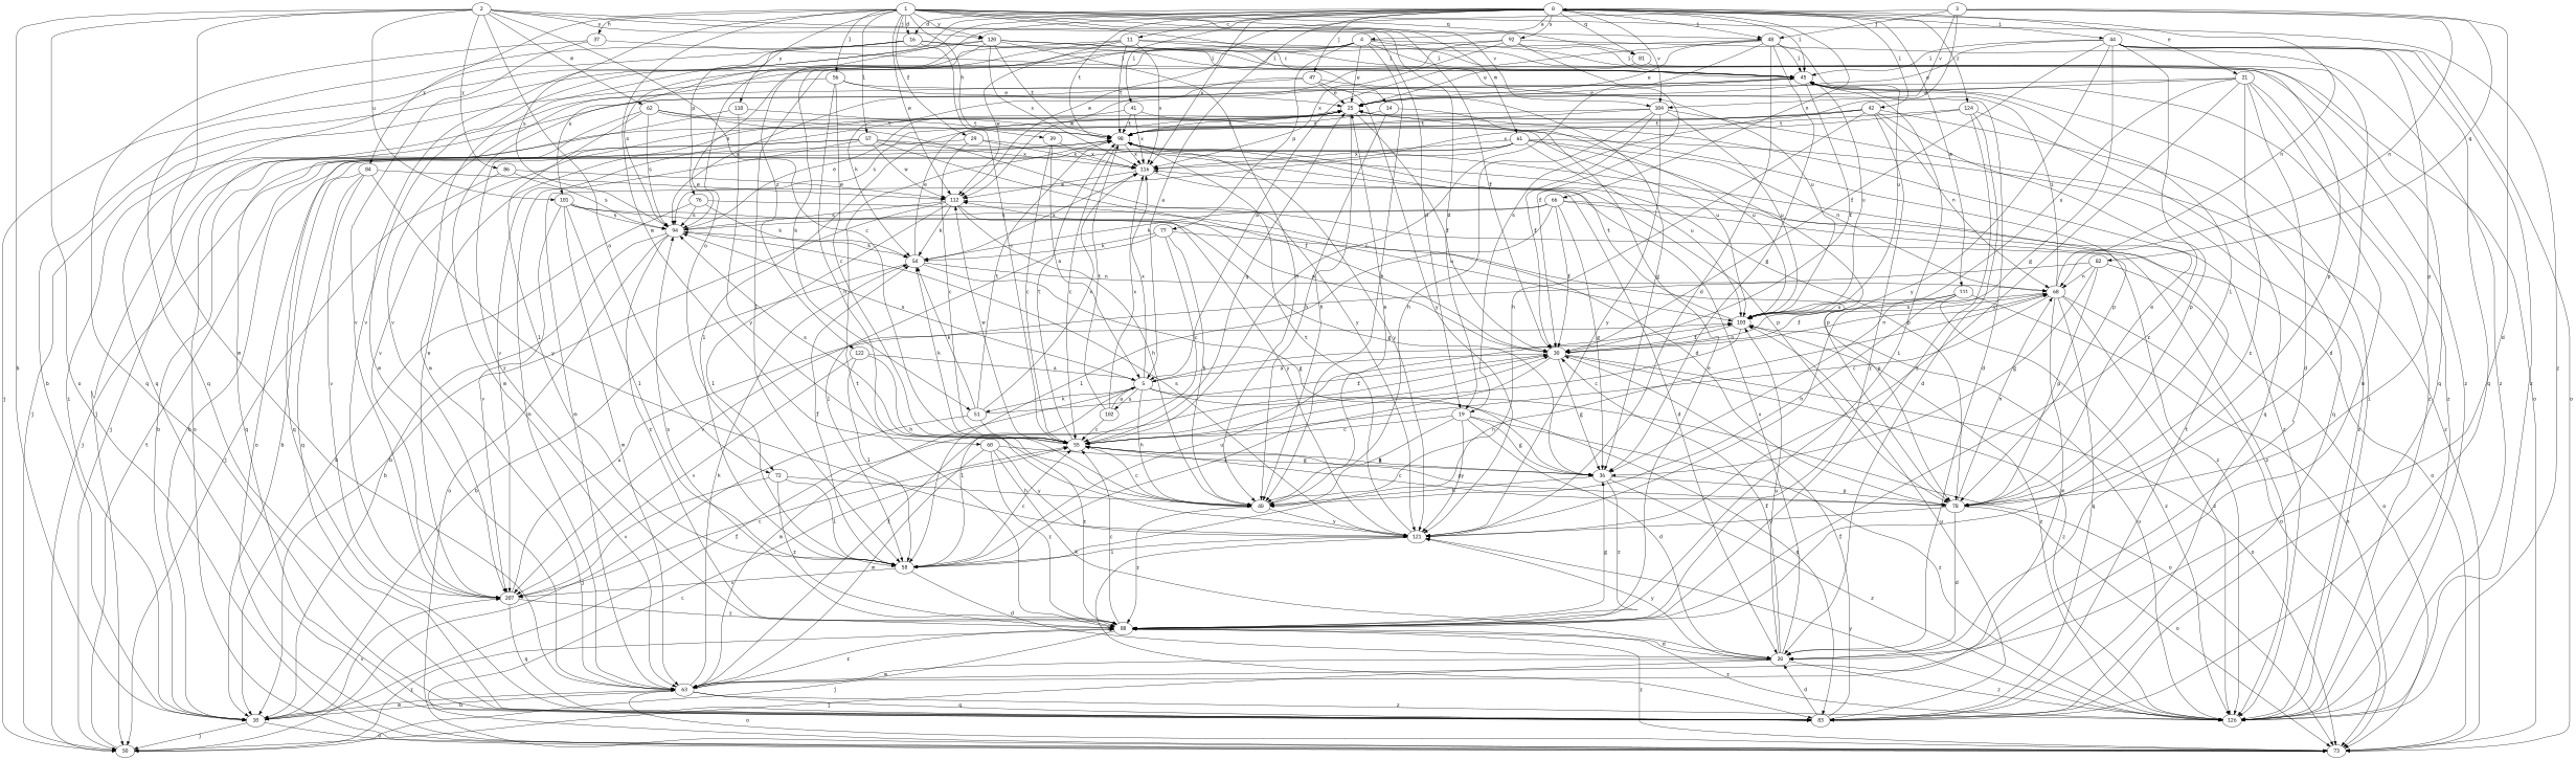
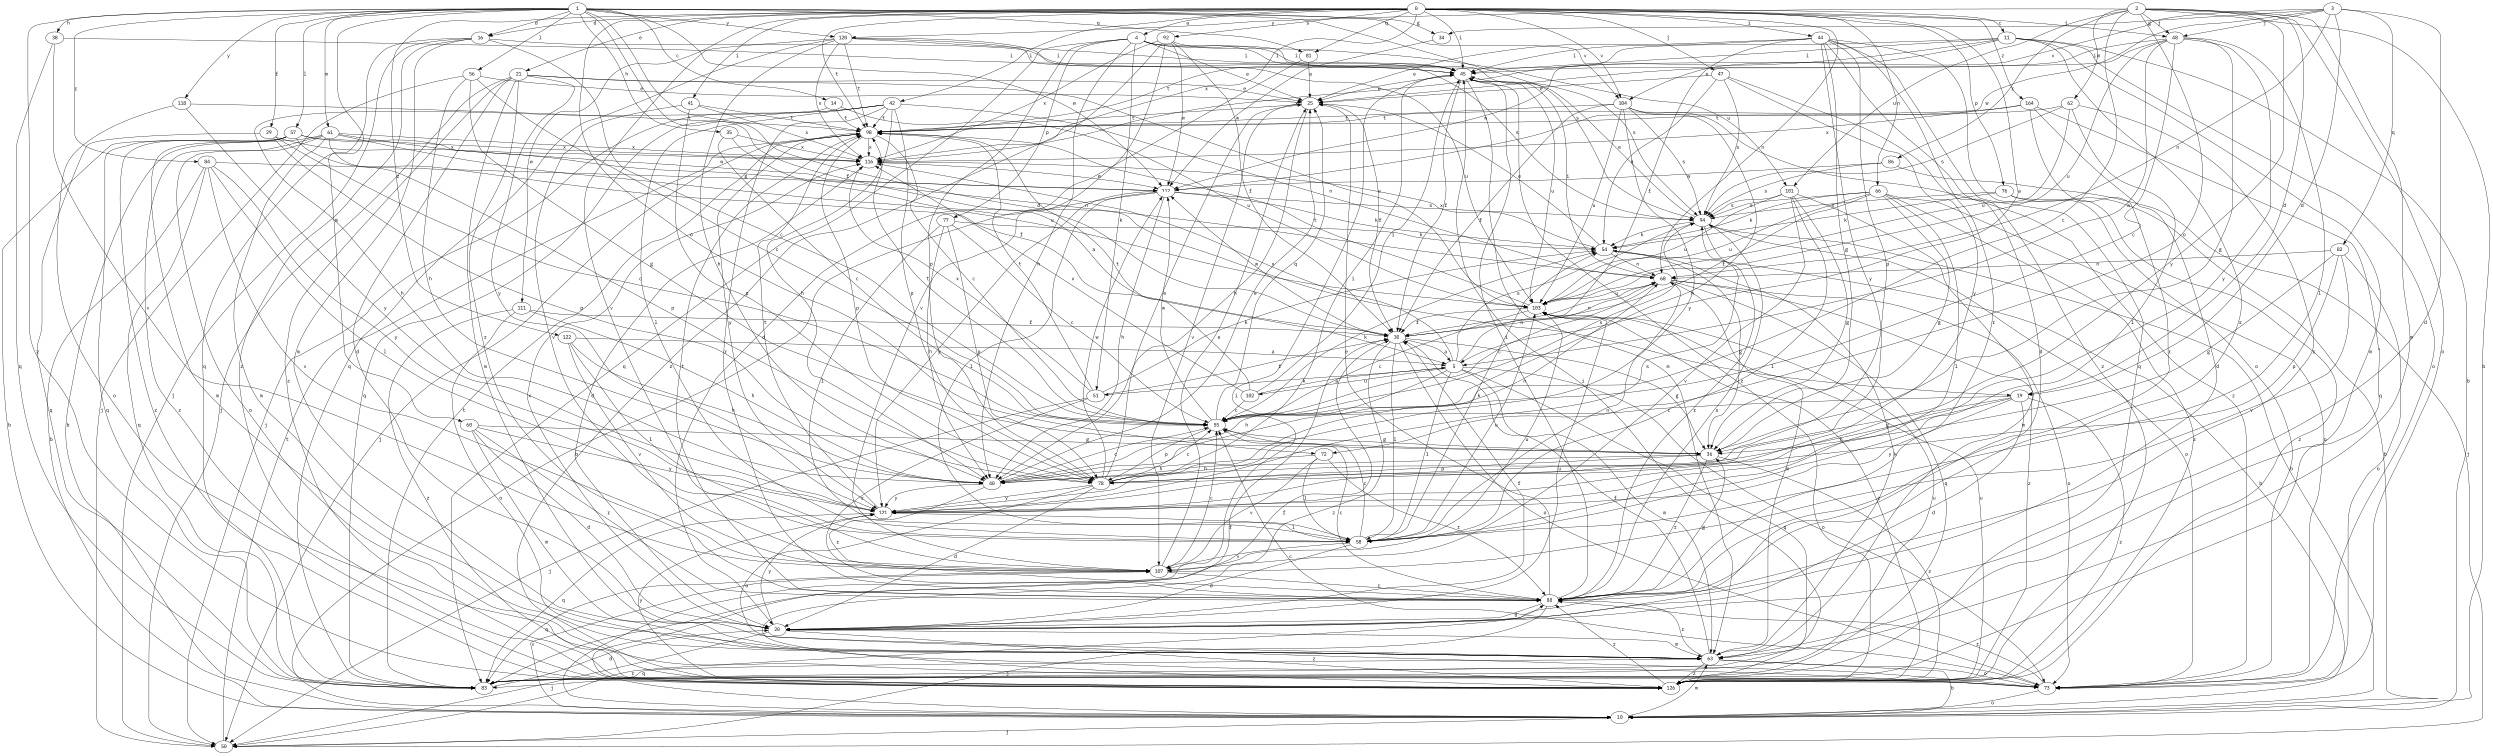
  strict digraph {
    fontname="IBM Plex Mono"
    node [fontname="IBM Plex Mono"]
    edge [fontname="IBM Plex Mono"]
    0
    4
    5
    11
    16
    21
    41
    42
    44
    45
    47
    48
    66
    68
    72
    76
    81
    92
    98
    104
    111
    116
    122
-   124
+   124 [label=164]
    94
    101
    25
    40
    51
    77
    78
    83
    63
    73
    58
    102
    112
    10
    88
    126
    n41 [label=55]
    50
    121
    20
    103
-   107 [label=207]
+   107
    30
    36
    54
    1
    14
    19
    29
-   37
-   39
+   34
+   37 [label=38]
+   39 [label=35]
    56
    57
    60
    61
    84
    118
    120
    2
    62
    86
    3
    82
    0 -> 4 [label=a]
    0 -> 5 [label=a]
    0 -> 11 [label=c]
    0 -> 16 [label=d]
    0 -> 21 [label=e]
    0 -> 41 [label=i]
    0 -> 42 [label=i]
    0 -> 44 [label=i]
    0 -> 45 [label=i]
    0 -> 47 [label=j]
    0 -> 48 [label=j]
    0 -> 66 [label=n]
-   68 -> 0 [label=n]
+   0 -> 68 [label=n]
    0 -> 72 [label=o]
    0 -> 76 [label=p]
    0 -> 81 [label=q]
    0 -> 92 [label=s]
    0 -> 98 [label=t]
    0 -> 104 [label=v]
    0 -> 111 [label=w]
    0 -> 116 [label=x]
    0 -> 122 [label=z]
    0 -> 124 [label=z]
    4 -> 45 [label=i]
    4 -> 94 [label=s]
    4 -> 101 [label=u]
    4 -> 25 [label=e]
    4 -> 40 [label=h]
    4 -> 51 [label=k]
    4 -> 77 [label=p]
    4 -> 78 [label=p]
    4 -> 83 [label=q]
    5 -> 68 [label=n]
    5 -> 116 [label=x]
    5 -> 94 [label=s]
    5 -> 40 [label=h]
    5 -> 51 [label=k]
    5 -> 83 [label=q]
    5 -> 63 [label=m]
    5 -> 73 [label=o]
    5 -> 58 [label=l]
    5 -> 102 [label=u]
    11 -> 45 [label=i]
    11 -> 98 [label=t]
    11 -> 116 [label=x]
    11 -> 63 [label=m]
    11 -> 73 [label=o]
    11 -> 112 [label=w]
    11 -> 10 [label=b]
+   11 -> 88 [label=r]
    16 -> 45 [label=i]
    16 -> 83 [label=q]
    16 -> 63 [label=m]
    16 -> 126 [label=z]
    16 -> n41 [label=c]
    16 -> 50 [label=j]
    21 -> 25 [label=e]
    21 -> 63 [label=m]
    21 -> 88 [label=r]
    21 -> 126 [label=z]
    21 -> 50 [label=j]
    21 -> 121 [label=y]
    21 -> 20 [label=d]
    21 -> 103 [label=u]
    41 -> 98 [label=t]
    41 -> 116 [label=x]
    41 -> 78 [label=p]
    41 -> 107 [label=v]
    42 -> 68 [label=n]
    42 -> 98 [label=t]
    42 -> 40 [label=h]
    42 -> 78 [label=p]
    42 -> 83 [label=q]
    42 -> 58 [label=l]
    42 -> 88 [label=r]
    42 -> 50 [label=j]
    44 -> 45 [label=i]
    44 -> 25 [label=e]
    44 -> 78 [label=p]
    44 -> 83 [label=q]
    44 -> 73 [label=o]
    44 -> 88 [label=r]
    44 -> 126 [label=z]
    44 -> 121 [label=y]
    44 -> 30 [label=f]
    44 -> 36 [label=g]
    45 -> 25 [label=e]
    45 -> 63 [label=m]
    45 -> 126 [label=z]
    45 -> 103 [label=u]
    45 -> 30 [label=f]
    47 -> 94 [label=s]
    47 -> 25 [label=e]
    47 -> 121 [label=y]
    47 -> 20 [label=d]
    47 -> 54 [label=k]
    48 -> 5 [label=a]
    48 -> 45 [label=i]
    48 -> 25 [label=e]
    48 -> 58 [label=l]
    48 -> n41 [label=c]
-   48 -> 121 [label=d]
+   48 -> 121 [label=y]
    48 -> 103 [label=u]
    48 -> 36 [label=g]
    66 -> 94 [label=s]
    66 -> 73 [label=o]
    66 -> 58 [label=l]
    66 -> 126 [label=z]
    66 -> 30 [label=f]
    66 -> 36 [label=g]
    66 -> 54 [label=k]
    68 -> 45 [label=i]
    68 -> 83 [label=q]
    68 -> 63 [label=m]
    68 -> 73 [label=o]
    68 -> 126 [label=z]
    68 -> n41 [label=c]
    68 -> 103 [label=u]
    72 -> 40 [label=h]
    72 -> 58 [label=l]
    72 -> 88 [label=r]
    72 -> 107 [label=v]
    76 -> 94 [label=s]
    76 -> 10 [label=b]
    76 -> 126 [label=z]
    76 -> 54 [label=k]
    81 -> 25 [label=e]
    81 -> 20 [label=d]
    92 -> 45 [label=i]
    92 -> 116 [label=x]
    92 -> 112 [label=w]
    92 -> 126 [label=z]
    92 -> 107 [label=v]
    92 -> 30 [label=f]
    98 -> 116 [label=x]
    98 -> 78 [label=p]
    98 -> n41 [label=c]
    98 -> 50 [label=j]
    98 -> 121 [label=y]
    104 -> 98 [label=t]
    104 -> 94 [label=s]
    104 -> 40 [label=h]
    104 -> 73 [label=z]
    104 -> 121 [label=y]
    104 -> 103 [label=u]
    104 -> 30 [label=f]
    111 -> 40 [label=h]
    111 -> 73 [label=o]
    111 -> 126 [label=z]
-   111 -> 103 [label=u]
+   66 -> 103 [label=u]
    111 -> 30 [label=f]
    116 -> 112 [label=w]
    116 -> 20 [label=d]
    122 -> 5 [label=a]
    122 -> 40 [label=h]
    122 -> 58 [label=l]
    122 -> 107 [label=v]
    124 -> 98 [label=t]
    124 -> 116 [label=x]
    124 -> 83 [label=q]
    124 -> 88 [label=r]
    124 -> 20 [label=d]
-   94 -> 25 [label=e]
+   94 -> 45 [label=e]
    94 -> 73 [label=o]
    94 -> 10 [label=b]
    94 -> 88 [label=r]
    94 -> 54 [label=k]
    101 -> 94 [label=s]
    101 -> 63 [label=m]
    101 -> 58 [label=l]
    101 -> 103 [label=u]
    101 -> 107 [label=v]
    101 -> 36 [label=g]
    25 -> 98 [label=t]
    25 -> 40 [label=h]
    25 -> 107 [label=v]
    25 -> 30 [label=f]
    40 -> 25 [label=e]
    40 -> 88 [label=r]
    40 -> n41 [label=c]
    40 -> 121 [label=y]
    51 -> 98 [label=t]
    51 -> 116 [label=x]
    51 -> 88 [label=r]
    51 -> 50 [label=j]
    51 -> 30 [label=f]
    51 -> 54 [label=k]
    77 -> 40 [label=h]
    77 -> 78 [label=p]
    77 -> 58 [label=l]
    77 -> n41 [label=c]
    77 -> 54 [label=k]
    78 -> 45 [label=i]
    78 -> 68 [label=n]
    78 -> 25 [label=e]
    78 -> 73 [label=o]
-   78 -> 112 [label=d]
+   78 -> 112 [label=w]
    78 -> n41 [label=c]
    78 -> 121 [label=y]
    78 -> 20 [label=d]
    83 -> 98 [label=t]
    83 -> 20 [label=d]
    83 -> 103 [label=u]
    83 -> 30 [label=f]
    63 -> 83 [label=q]
    63 -> 73 [label=o]
    63 -> 10 [label=b]
    63 -> 88 [label=r]
    63 -> 126 [label=z]
    63 -> 30 [label=f]
    63 -> 54 [label=k]
    73 -> 88 [label=r]
    73 -> n41 [label=c]
    58 -> 68 [label=n]
    58 -> n41 [label=c]
    58 -> 20 [label=d]
    58 -> 103 [label=u]
    58 -> 107 [label=v]
-   58 -> 54 [label=f]
+   58 -> 54 [label=k]
    102 -> 5 [label=a]
+   102 -> 45 [label=i]
    102 -> 98 [label=t]
    102 -> 116 [label=x]
    102 -> n41 [label=c]
    112 -> 94 [label=s]
    112 -> 40 [label=h]
    112 -> 58 [label=l]
    112 -> 10 [label=b]
    112 -> 121 [label=y]
    112 -> 54 [label=k]
    10 -> 45 [label=i]
    10 -> 63 [label=m]
-   10 -> 73 [label=o]
+   73 -> 10 [label=o]
    10 -> 50 [label=j]
    10 -> 107 [label=v]
    10 -> 30 [label=f]
    88 -> 45 [label=i]
    88 -> 98 [label=t]
    88 -> 94 [label=s]
    88 -> 25 [label=e]
    88 -> n41 [label=c]
    88 -> 50 [label=j]
    88 -> 20 [label=d]
    88 -> 36 [label=g]
    126 -> 45 [label=i]
    126 -> 88 [label=r]
    126 -> 121 [label=y]
    126 -> 103 [label=u]
    n41 -> 98 [label=t]
    n41 -> 94 [label=s]
    n41 -> 25 [label=q]
    n41 -> 78 [label=p]
    n41 -> 112 [label=w]
    n41 -> 36 [label=g]
    n41 -> 54 [label=k]
    50 -> 98 [label=t]
    50 -> 88 [label=r]
    121 -> 98 [label=t]
    121 -> 94 [label=s]
    121 -> 83 [label=q]
    121 -> 58 [label=l]
    20 -> 116 [label=x]
    20 -> 63 [label=m]
    20 -> 126 [label=z]
    20 -> 50 [label=j]
    20 -> 121 [label=y]
    20 -> 103 [label=u]
    20 -> 30 [label=f]
    103 -> 98 [label=t]
    103 -> 126 [label=z]
    103 -> n41 [label=c]
    103 -> 30 [label=f]
    107 -> 25 [label=e]
    107 -> 83 [label=q]
    107 -> 88 [label=r]
    107 -> n41 [label=c]
    107 -> 103 [label=u]
    30 -> 5 [label=a]
    30 -> 68 [label=n]
    30 -> 73 [label=o]
    30 -> 58 [label=l]
    30 -> 112 [label=w]
    30 -> 126 [label=z]
    30 -> 36 [label=g]
    36 -> 40 [label=h]
    36 -> 78 [label=p]
    36 -> 88 [label=r]
    36 -> 126 [label=z]
    54 -> 68 [label=n]
    54 -> 116 [label=x]
    54 -> 25 [label=e]
    54 -> 10 [label=b]
    54 -> 36 [label=g]
    1 -> 16 [label=d]
    1 -> 81 [label=q]
    1 -> 104 [label=v]
    1 -> 94 [label=s]
    1 -> 112 [label=w]
    1 -> 126 [label=z]
    1 -> 30 [label=f]
    1 -> 14 [label=c]
    1 -> 19 [label=d]
    1 -> 29 [label=f]
+   1 -> 34 [label=g]
    1 -> 37 [label=h]
    1 -> 39 [label=h]
    1 -> 56 [label=l]
    1 -> 57 [label=l]
    1 -> 60 [label=m]
    1 -> 61 [label=m]
    1 -> 84 [label=r]
    1 -> 118 [label=y]
    1 -> 120 [label=y]
    14 -> 98 [label=t]
    14 -> 40 [label=h]
    14 -> 103 [label=u]
    19 -> 40 [label=h]
    19 -> 126 [label=z]
    19 -> n41 [label=c]
    19 -> 121 [label=y]
    19 -> 20 [label=d]
    19 -> 36 [label=g]
    29 -> 116 [label=x]
    29 -> 78 [label=p]
    29 -> 83 [label=q]
    29 -> n41 [label=c]
+   34 -> 112 [label=w]
    37 -> 45 [label=i]
    37 -> 83 [label=q]
    37 -> 107 [label=v]
    39 -> 5 [label=a]
    39 -> 116 [label=x]
    39 -> n41 [label=c]
    56 -> 25 [label=e]
    56 -> 40 [label=h]
    56 -> n41 [label=c]
    56 -> 50 [label=j]
    56 -> 36 [label=g]
    57 -> 116 [label=x]
    57 -> 83 [label=q]
    57 -> 63 [label=m]
    57 -> 112 [label=w]
    57 -> 10 [label=b]
    57 -> 126 [label=z]
    57 -> 30 [label=f]
    60 -> 63 [label=m]
    60 -> 88 [label=r]
    60 -> 121 [label=y]
-   60 -> 20 [label=k]
+   60 -> 20 [label=d]
    60 -> 36 [label=g]
    61 -> 68 [label=n]
    61 -> 116 [label=x]
    61 -> 78 [label=p]
    61 -> 63 [label=m]
    61 -> 73 [label=o]
    61 -> 10 [label=b]
    61 -> 126 [label=z]
    61 -> 103 [label=u]
    84 -> 83 [label=q]
-   84 -> 112 [label=w]
+   84 -> 58 [label=l]
+   84 -> 112 [label=g]
    84 -> 10 [label=b]
    84 -> 121 [label=y]
    84 -> 107 [label=v]
    118 -> 98 [label=t]
    118 -> 73 [label=o]
    118 -> 121 [label=y]
    120 -> 45 [label=i]
    120 -> 98 [label=t]
    120 -> 116 [label=x]
    120 -> 94 [label=s]
    120 -> 40 [label=h]
    120 -> 83 [label=q]
    120 -> 103 [label=u]
    120 -> 107 [label=v]
    2 -> 48 [label=j]
    2 -> 72 [label=o]
    2 -> 101 [label=u]
    2 -> 63 [label=m]
    2 -> 73 [label=o]
    2 -> 10 [label=b]
    2 -> n41 [label=c]
-   62 -> 121 [label=y]
+   2 -> 121 [label=y]
    2 -> 19 [label=d]
    2 -> 120 [label=y]
    2 -> 62 [label=m]
    2 -> 86 [label=r]
    62 -> 98 [label=t]
    62 -> 94 [label=s]
    62 -> 58 [label=l]
    62 -> 88 [label=r]
    62 -> 103 [label=u]
    86 -> 94 [label=s]
    86 -> 112 [label=w]
    86 -> 50 [label=j]
    3 -> 48 [label=j]
    3 -> 68 [label=n]
    3 -> 104 [label=v]
    3 -> 112 [label=w]
    3 -> 20 [label=d]
-   3 -> 19 [label=s]
+   3 -> 19 [label=d]
+   3 -> 34 [label=g]
    3 -> 82 [label=q]
    82 -> 68 [label=n]
    82 -> 78 [label=p]
    82 -> 73 [label=o]
    82 -> 107 [label=v]
    82 -> 36 [label=g]
  }
